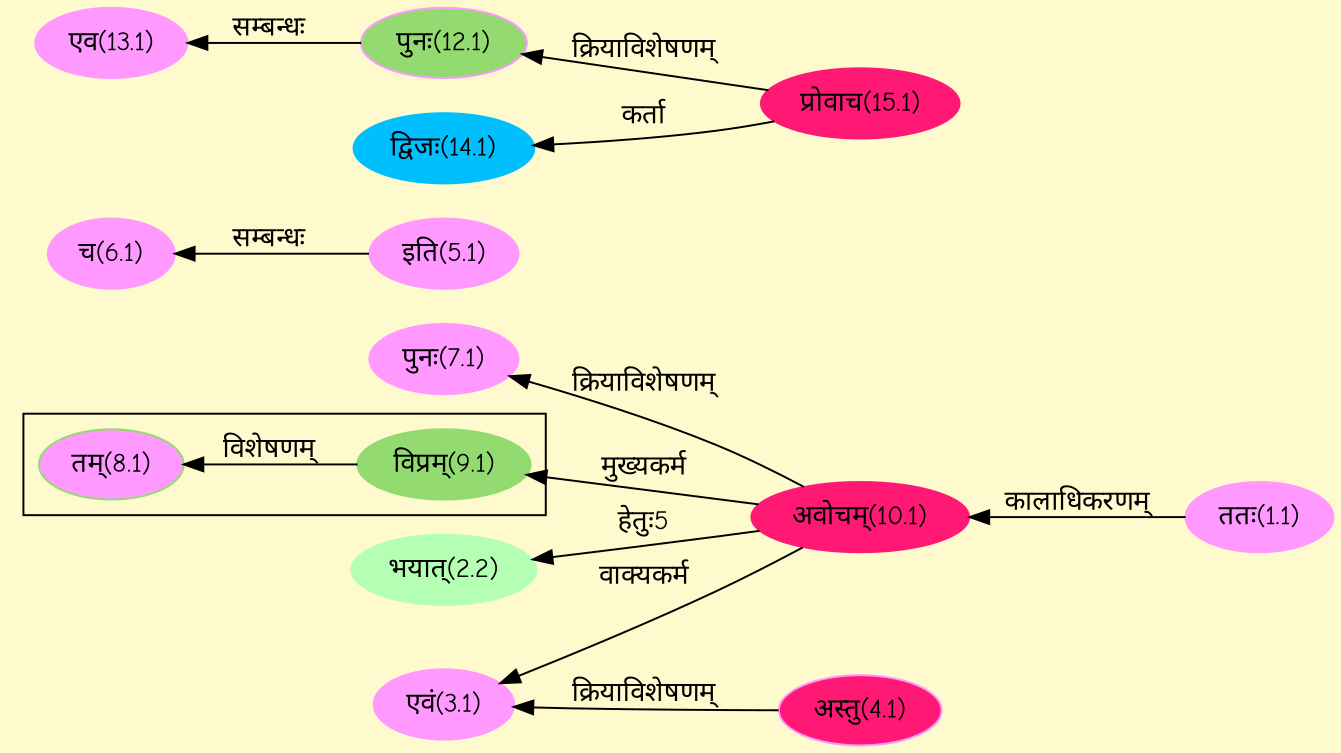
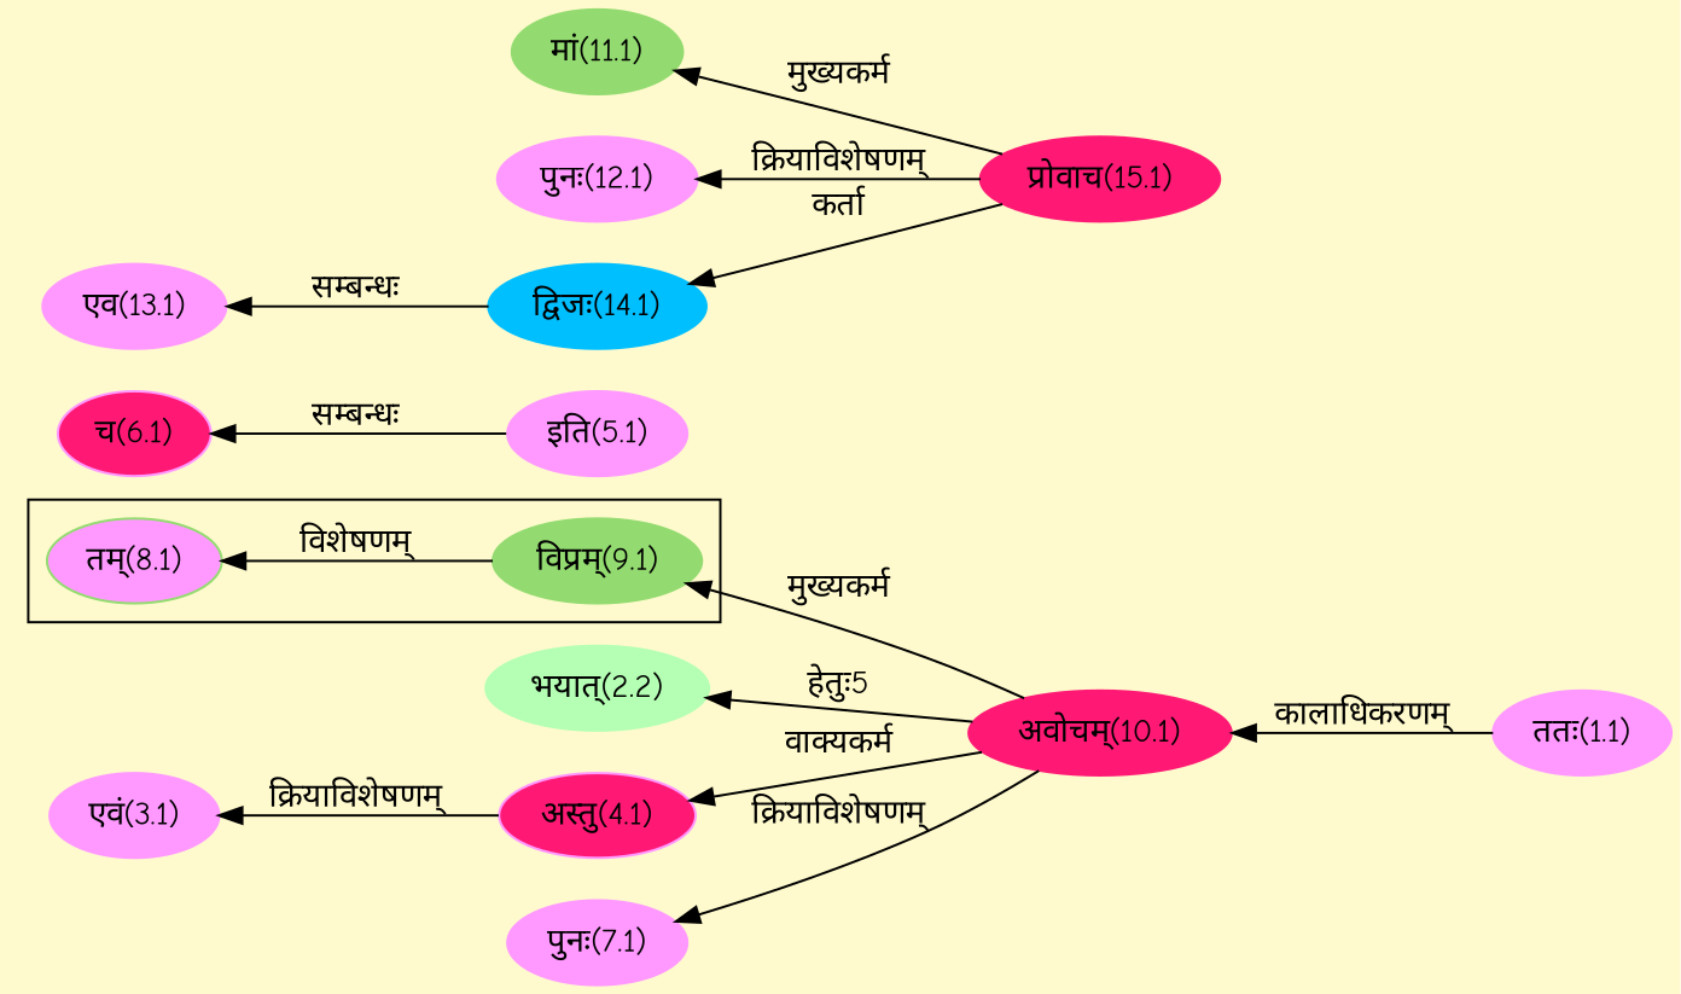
  digraph {
    bgcolor=lemonchiffon1
    compound=true
    fontname="Comic Neue"
    rankdir=LR
    node [color="#FF99FF" fontname="Comic Neue" style=filled]
    edge [dir=back fontname="Comic Neue"]
    n1 [color="#93DB70" fillcolor="#FF99FF" label="तम्(8.1)"]
    n2 [color="#93DB70" label="विप्रम्(9.1)"]
    n3 [color="#FF1975" label="अवोचम्(10.1)"]
    n4 [label="ततः(1.1)"]
    n5 [color="#B4FFB4" label="भयात्(2.2)"]
    n6 [label="एवं(3.1)"]
    n7 [fillcolor="#FF1975" label="अस्तु(4.1)"]
    n8 [label="इति(5.1)"]
-   n9 [label="च(6.1)"]
+   n9 [label="च(6.1)" fillcolor="#FF1975"]
    n10 [label="पुनः(7.1)"]
+   n11 [color="#93DB70" label="मां(11.1)"]
    n12 [color="#FF1975" label="प्रोवाच(15.1)"]
-   n13 [label="पुनः(12.1)" fillcolor="#93DB70"]
+   n13 [label="पुनः(12.1)"]
    n14 [label="एव(13.1)"]
    n15 [color="#00BFFF" label="द्विजः(14.1)"]
    subgraph cluster_1 {
      n1
      n2
    }
    n1 -> n2 [label="विशेषणम्"]
    n2 -> n3 [label="मुख्यकर्म"]
    n3 -> n4 [label="कालाधिकरणम्"]
    n5 -> n3 [label="हेतुः5"]
    n6 -> n7 [label="क्रियाविशेषणम्"]
-   n6 -> n3 [label="वाक्यकर्म"]
+   n7 -> n3 [label="वाक्यकर्म"]
    n9 -> n8 [label="सम्बन्धः"]
    n10 -> n3 [label="क्रियाविशेषणम्"]
+   n11 -> n12 [label="मुख्यकर्म"]
    n13 -> n12 [label="क्रियाविशेषणम्"]
-   n14 -> n13 [label="सम्बन्धः"]
+   n14 -> n15 [label="सम्बन्धः"]
    n15 -> n12 [label="कर्ता"]
  }
